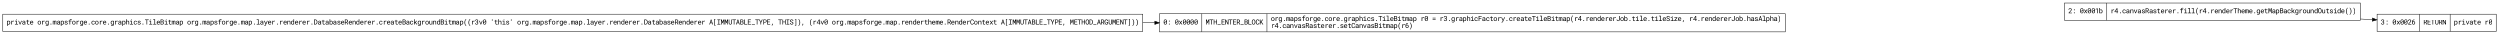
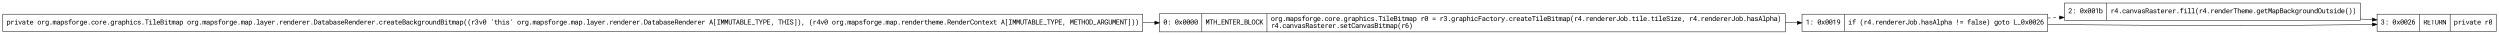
  digraph {
    fontname="Roboto Mono"
    rankdir=LR
    node [fontname="Roboto Mono" shape=record]
    edge [fontname="Roboto Mono"]
    n1 [label="{0\:\ 0x0000|MTH_ENTER_BLOCK\l|org.mapsforge.core.graphics.TileBitmap r0 = r3.graphicFactory.createTileBitmap(r4.rendererJob.tile.tileSize, r4.rendererJob.hasAlpha)\lr4.canvasRasterer.setCanvasBitmap(r6)\l}"]
+   n2 [label="{1\:\ 0x0019|if (r4.rendererJob.hasAlpha != false) goto L_0x0026\l}"]
    n3 [label="{2\:\ 0x001b|r4.canvasRasterer.fill(r4.renderTheme.getMapBackgroundOutside())\l}"]
    n4 [label="{3\:\ 0x0026|RETURN\l|private r0\l}"]
    n5 [label="{private org.mapsforge.core.graphics.TileBitmap org.mapsforge.map.layer.renderer.DatabaseRenderer.createBackgroundBitmap((r3v0 'this' org.mapsforge.map.layer.renderer.DatabaseRenderer A[IMMUTABLE_TYPE, THIS]), (r4v0 org.mapsforge.map.rendertheme.RenderContext A[IMMUTABLE_TYPE, METHOD_ARGUMENT])) }"]
+   n1 -> n2
+   n2 -> n3 [style=dashed]
+   n2 -> n4
    n3 -> n4
    n5 -> n1
  }
